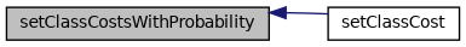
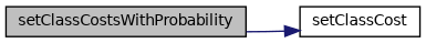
  digraph {
    rankdir=LR
    node [color=black fontname=Helvetica fontsize=10 shape=record style=filled]
    n1 [fillcolor=grey75 fontcolor=black height=0.2 label=setClassCostsWithProbability width=0.4]
    n2 [fillcolor=white height=0.2 label=setClassCost width=0.4]
-   n2 -> n1 [color=midnightblue fontname=Helvetica fontsize=10 labelfontname=Helvetica labelfontsize=10 style=solid]
+   n1 -> n2 [color=midnightblue fontname=Helvetica fontsize=10 labelfontname=Helvetica labelfontsize=10 style=solid]
  }
